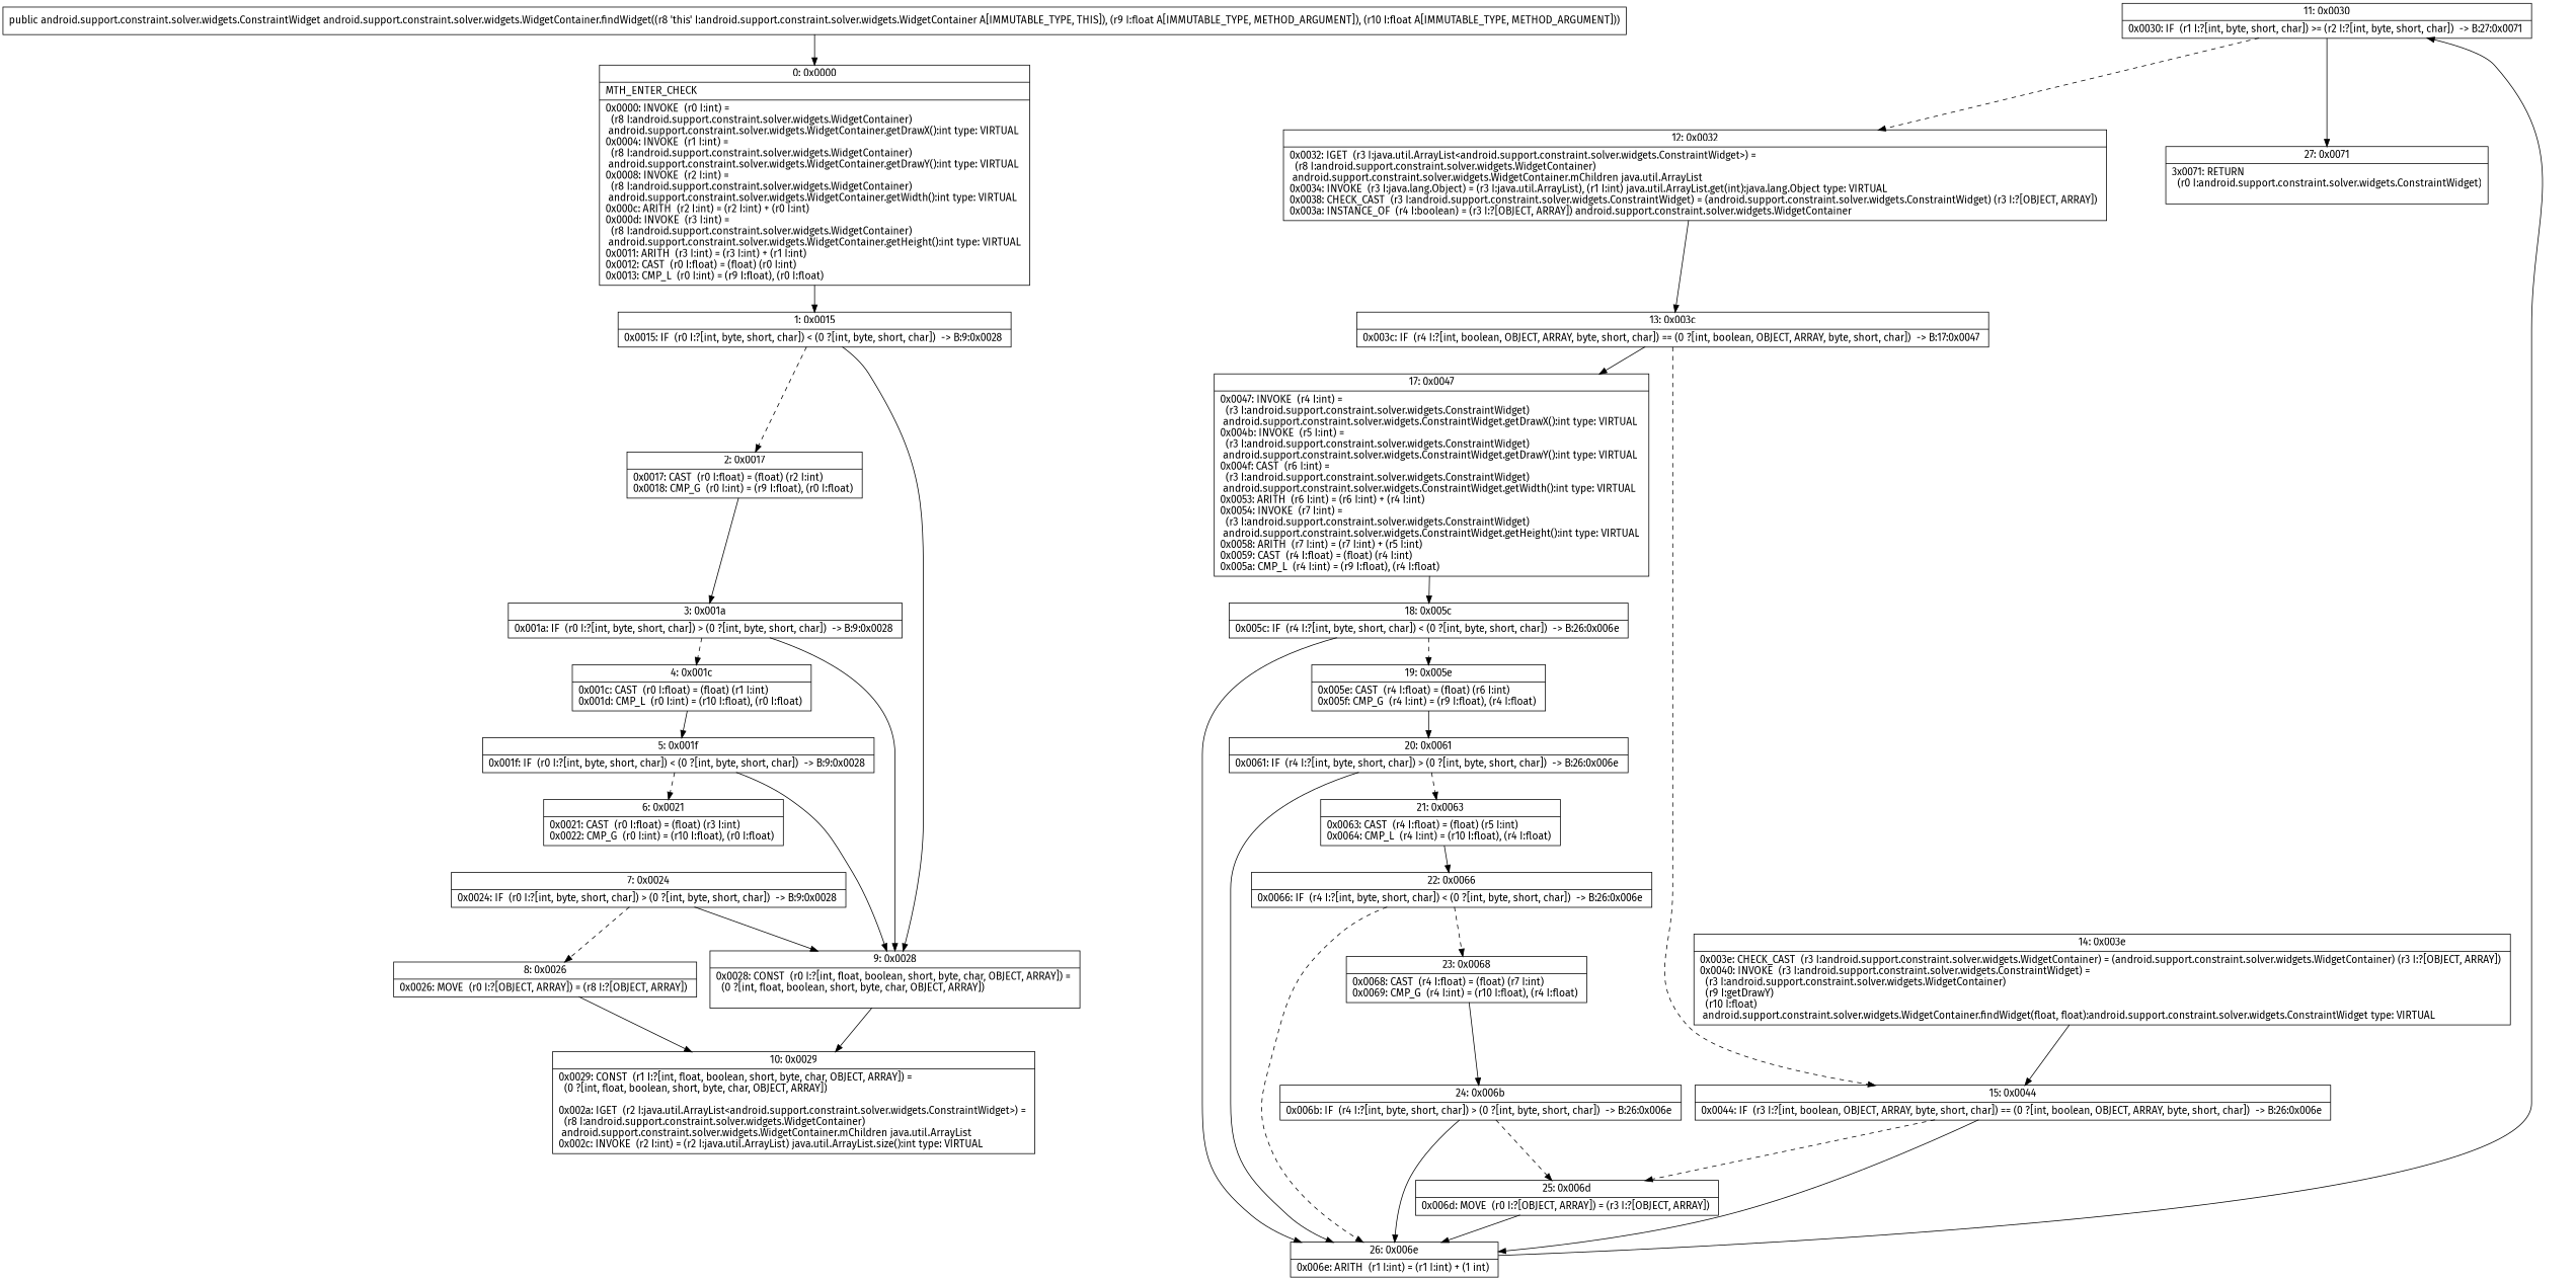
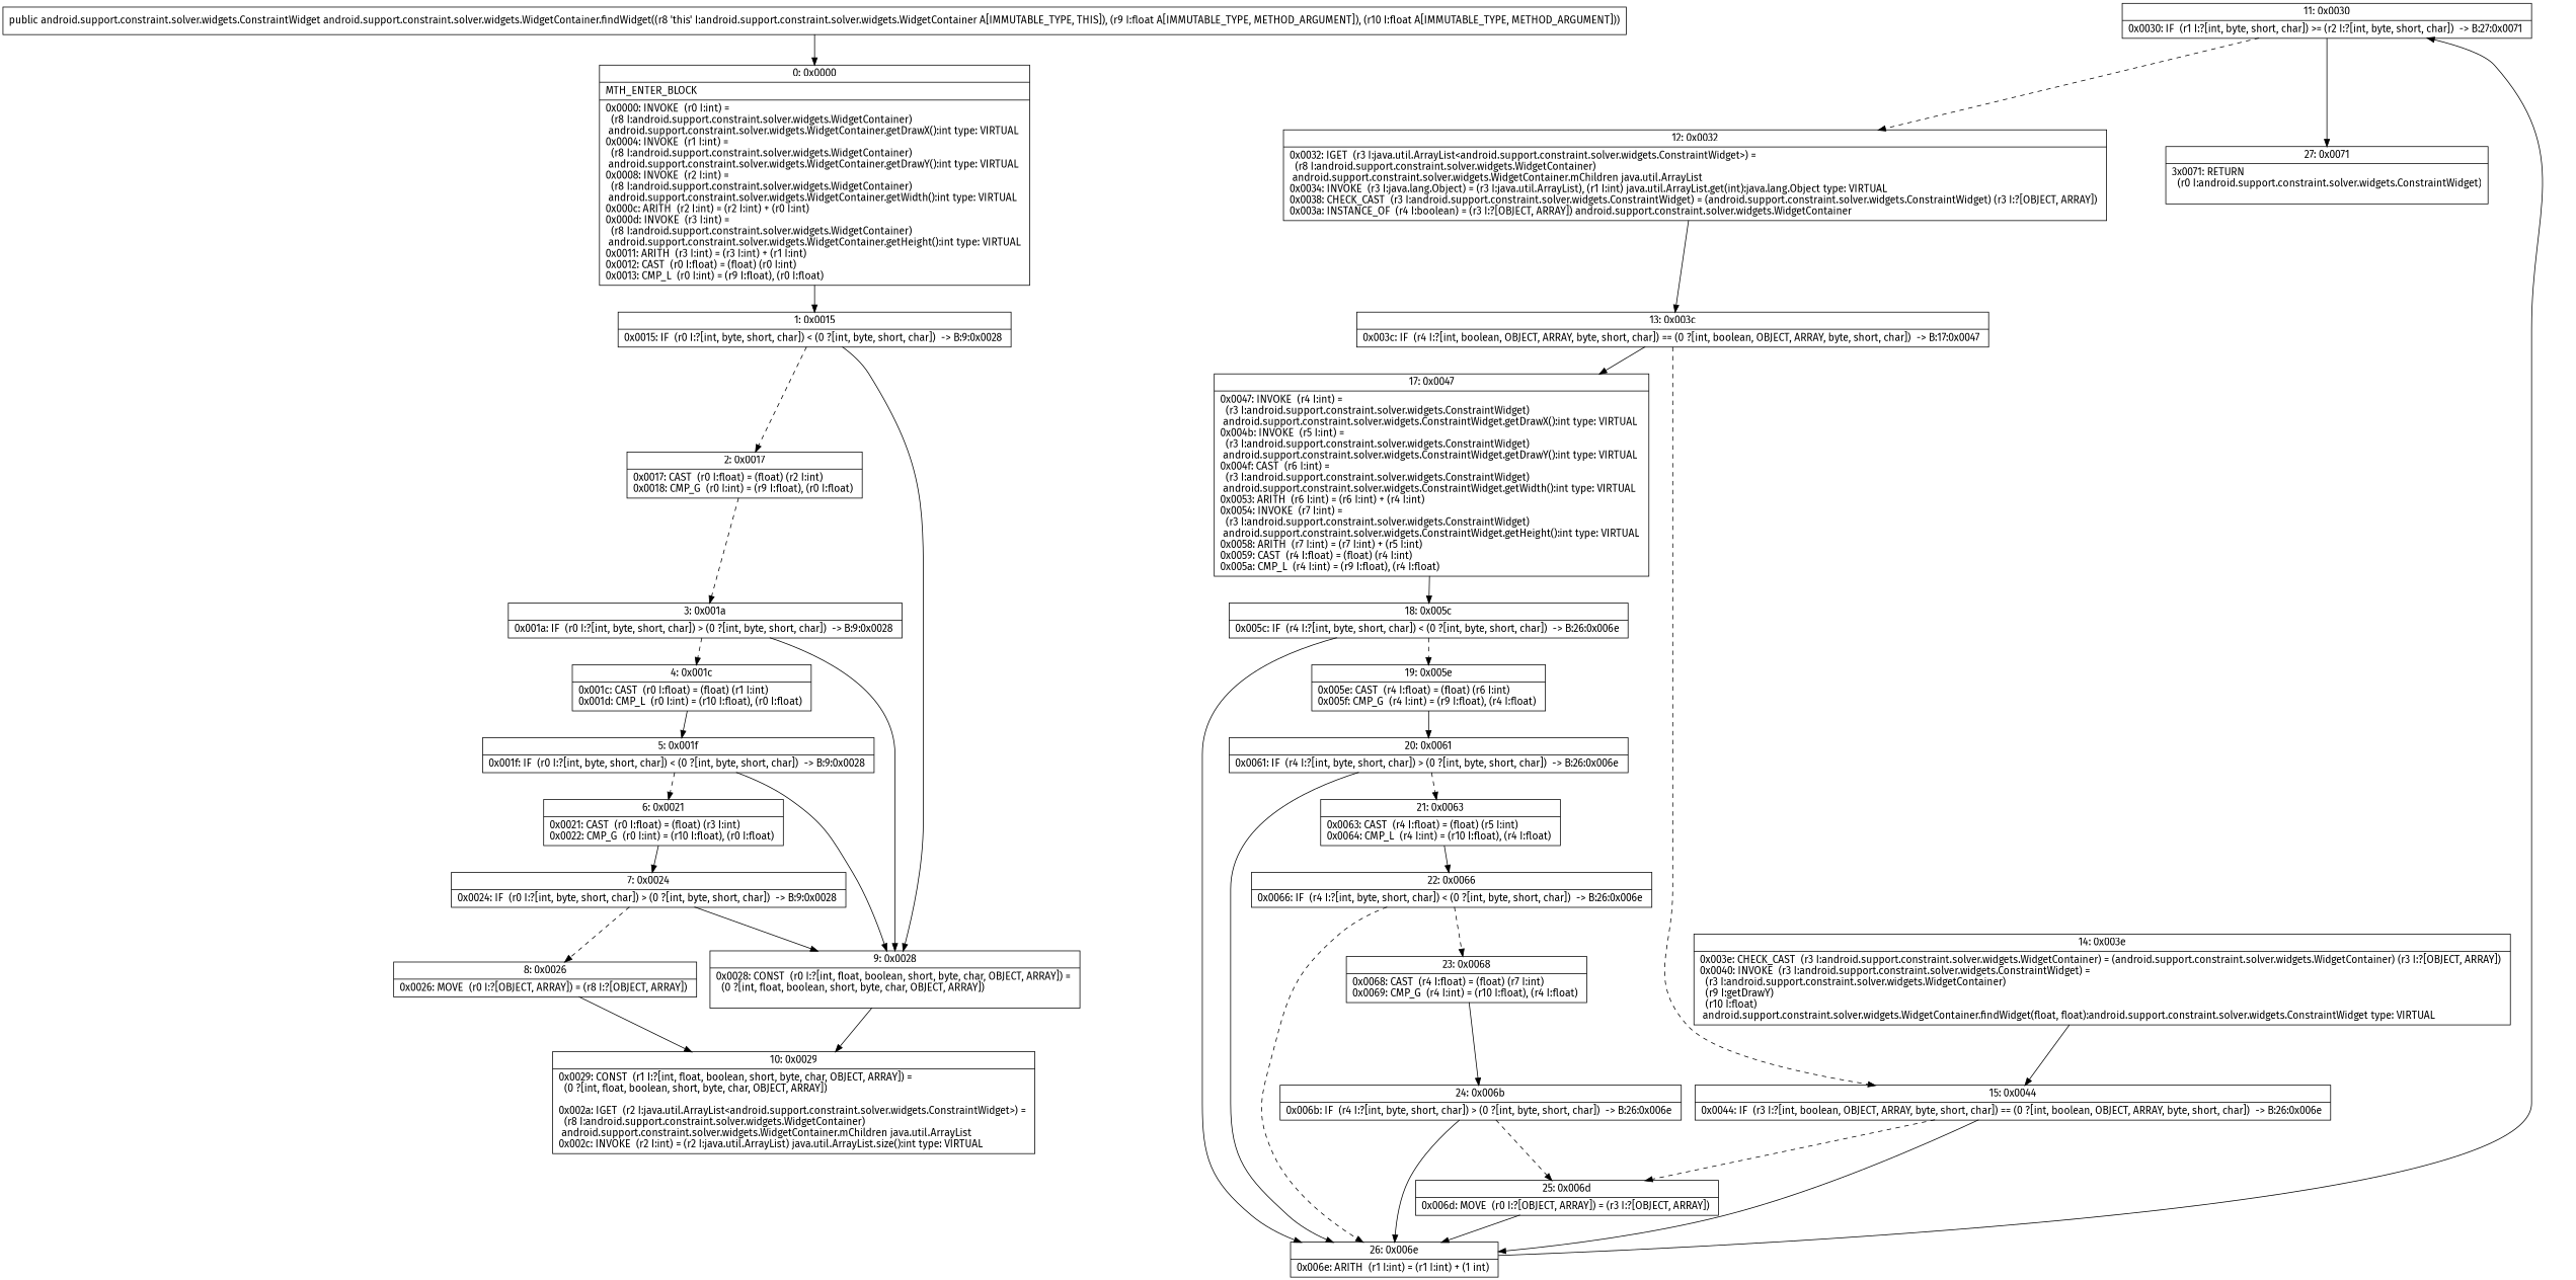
  digraph {
    fontname="Fira Sans"
    node [fontname="Fira Sans" shape=record]
    edge [fontname="Fira Sans"]
-   n1 [label="{0\:\ 0x0000|MTH_ENTER_CHECK\l|0x0000: INVOKE  (r0 I:int) = \l  (r8 I:android.support.constraint.solver.widgets.WidgetContainer)\l android.support.constraint.solver.widgets.WidgetContainer.getDrawX():int type: VIRTUAL \l0x0004: INVOKE  (r1 I:int) = \l  (r8 I:android.support.constraint.solver.widgets.WidgetContainer)\l android.support.constraint.solver.widgets.WidgetContainer.getDrawY():int type: VIRTUAL \l0x0008: INVOKE  (r2 I:int) = \l  (r8 I:android.support.constraint.solver.widgets.WidgetContainer)\l android.support.constraint.solver.widgets.WidgetContainer.getWidth():int type: VIRTUAL \l0x000c: ARITH  (r2 I:int) = (r2 I:int) + (r0 I:int) \l0x000d: INVOKE  (r3 I:int) = \l  (r8 I:android.support.constraint.solver.widgets.WidgetContainer)\l android.support.constraint.solver.widgets.WidgetContainer.getHeight():int type: VIRTUAL \l0x0011: ARITH  (r3 I:int) = (r3 I:int) + (r1 I:int) \l0x0012: CAST  (r0 I:float) = (float) (r0 I:int) \l0x0013: CMP_L  (r0 I:int) = (r9 I:float), (r0 I:float) \l}"]
+   n1 [label="{0\:\ 0x0000|MTH_ENTER_BLOCK\l|0x0000: INVOKE  (r0 I:int) = \l  (r8 I:android.support.constraint.solver.widgets.WidgetContainer)\l android.support.constraint.solver.widgets.WidgetContainer.getDrawX():int type: VIRTUAL \l0x0004: INVOKE  (r1 I:int) = \l  (r8 I:android.support.constraint.solver.widgets.WidgetContainer)\l android.support.constraint.solver.widgets.WidgetContainer.getDrawY():int type: VIRTUAL \l0x0008: INVOKE  (r2 I:int) = \l  (r8 I:android.support.constraint.solver.widgets.WidgetContainer)\l android.support.constraint.solver.widgets.WidgetContainer.getWidth():int type: VIRTUAL \l0x000c: ARITH  (r2 I:int) = (r2 I:int) + (r0 I:int) \l0x000d: INVOKE  (r3 I:int) = \l  (r8 I:android.support.constraint.solver.widgets.WidgetContainer)\l android.support.constraint.solver.widgets.WidgetContainer.getHeight():int type: VIRTUAL \l0x0011: ARITH  (r3 I:int) = (r3 I:int) + (r1 I:int) \l0x0012: CAST  (r0 I:float) = (float) (r0 I:int) \l0x0013: CMP_L  (r0 I:int) = (r9 I:float), (r0 I:float) \l}"]
    n2 [label="{1\:\ 0x0015|0x0015: IF  (r0 I:?[int, byte, short, char]) \< (0 ?[int, byte, short, char])  \-\> B:9:0x0028 \l}"]
    n3 [label="{2\:\ 0x0017|0x0017: CAST  (r0 I:float) = (float) (r2 I:int) \l0x0018: CMP_G  (r0 I:int) = (r9 I:float), (r0 I:float) \l}"]
    n4 [label="{9\:\ 0x0028|0x0028: CONST  (r0 I:?[int, float, boolean, short, byte, char, OBJECT, ARRAY]) = \l  (0 ?[int, float, boolean, short, byte, char, OBJECT, ARRAY])\l \l}"]
    n5 [label="{3\:\ 0x001a|0x001a: IF  (r0 I:?[int, byte, short, char]) \> (0 ?[int, byte, short, char])  \-\> B:9:0x0028 \l}"]
    n6 [label="{10\:\ 0x0029|0x0029: CONST  (r1 I:?[int, float, boolean, short, byte, char, OBJECT, ARRAY]) = \l  (0 ?[int, float, boolean, short, byte, char, OBJECT, ARRAY])\l \l0x002a: IGET  (r2 I:java.util.ArrayList\<android.support.constraint.solver.widgets.ConstraintWidget\>) = \l  (r8 I:android.support.constraint.solver.widgets.WidgetContainer)\l android.support.constraint.solver.widgets.WidgetContainer.mChildren java.util.ArrayList \l0x002c: INVOKE  (r2 I:int) = (r2 I:java.util.ArrayList) java.util.ArrayList.size():int type: VIRTUAL \l}"]
    n7 [label="{4\:\ 0x001c|0x001c: CAST  (r0 I:float) = (float) (r1 I:int) \l0x001d: CMP_L  (r0 I:int) = (r10 I:float), (r0 I:float) \l}"]
    n8 [label="{5\:\ 0x001f|0x001f: IF  (r0 I:?[int, byte, short, char]) \< (0 ?[int, byte, short, char])  \-\> B:9:0x0028 \l}"]
    n9 [label="{6\:\ 0x0021|0x0021: CAST  (r0 I:float) = (float) (r3 I:int) \l0x0022: CMP_G  (r0 I:int) = (r10 I:float), (r0 I:float) \l}"]
    n10 [label="{7\:\ 0x0024|0x0024: IF  (r0 I:?[int, byte, short, char]) \> (0 ?[int, byte, short, char])  \-\> B:9:0x0028 \l}"]
    n11 [label="{8\:\ 0x0026|0x0026: MOVE  (r0 I:?[OBJECT, ARRAY]) = (r8 I:?[OBJECT, ARRAY]) \l}"]
    n12 [label="{11\:\ 0x0030|0x0030: IF  (r1 I:?[int, byte, short, char]) \>= (r2 I:?[int, byte, short, char])  \-\> B:27:0x0071 \l}"]
    n13 [label="{12\:\ 0x0032|0x0032: IGET  (r3 I:java.util.ArrayList\<android.support.constraint.solver.widgets.ConstraintWidget\>) = \l  (r8 I:android.support.constraint.solver.widgets.WidgetContainer)\l android.support.constraint.solver.widgets.WidgetContainer.mChildren java.util.ArrayList \l0x0034: INVOKE  (r3 I:java.lang.Object) = (r3 I:java.util.ArrayList), (r1 I:int) java.util.ArrayList.get(int):java.lang.Object type: VIRTUAL \l0x0038: CHECK_CAST  (r3 I:android.support.constraint.solver.widgets.ConstraintWidget) = (android.support.constraint.solver.widgets.ConstraintWidget) (r3 I:?[OBJECT, ARRAY]) \l0x003a: INSTANCE_OF  (r4 I:boolean) = (r3 I:?[OBJECT, ARRAY]) android.support.constraint.solver.widgets.WidgetContainer \l}"]
    n14 [label="{27\:\ 0x0071|3x0071: RETURN  \l  (r0 I:android.support.constraint.solver.widgets.ConstraintWidget)\l \l}"]
    n15 [label="{13\:\ 0x003c|0x003c: IF  (r4 I:?[int, boolean, OBJECT, ARRAY, byte, short, char]) == (0 ?[int, boolean, OBJECT, ARRAY, byte, short, char])  \-\> B:17:0x0047 \l}"]
    n16 [label="{17\:\ 0x0047|0x0047: INVOKE  (r4 I:int) = \l  (r3 I:android.support.constraint.solver.widgets.ConstraintWidget)\l android.support.constraint.solver.widgets.ConstraintWidget.getDrawX():int type: VIRTUAL \l0x004b: INVOKE  (r5 I:int) = \l  (r3 I:android.support.constraint.solver.widgets.ConstraintWidget)\l android.support.constraint.solver.widgets.ConstraintWidget.getDrawY():int type: VIRTUAL \l0x004f: CAST  (r6 I:int) = \l  (r3 I:android.support.constraint.solver.widgets.ConstraintWidget)\l android.support.constraint.solver.widgets.ConstraintWidget.getWidth():int type: VIRTUAL \l0x0053: ARITH  (r6 I:int) = (r6 I:int) + (r4 I:int) \l0x0054: INVOKE  (r7 I:int) = \l  (r3 I:android.support.constraint.solver.widgets.ConstraintWidget)\l android.support.constraint.solver.widgets.ConstraintWidget.getHeight():int type: VIRTUAL \l0x0058: ARITH  (r7 I:int) = (r7 I:int) + (r5 I:int) \l0x0059: CAST  (r4 I:float) = (float) (r4 I:int) \l0x005a: CMP_L  (r4 I:int) = (r9 I:float), (r4 I:float) \l}"]
    n17 [label="{15\:\ 0x0044|0x0044: IF  (r3 I:?[int, boolean, OBJECT, ARRAY, byte, short, char]) == (0 ?[int, boolean, OBJECT, ARRAY, byte, short, char])  \-\> B:26:0x006e \l}"]
    n18 [label="{14\:\ 0x003e|0x003e: CHECK_CAST  (r3 I:android.support.constraint.solver.widgets.WidgetContainer) = (android.support.constraint.solver.widgets.WidgetContainer) (r3 I:?[OBJECT, ARRAY]) \l0x0040: INVOKE  (r3 I:android.support.constraint.solver.widgets.ConstraintWidget) = \l  (r3 I:android.support.constraint.solver.widgets.WidgetContainer)\l  (r9 I:getDrawY)\l  (r10 I:float)\l android.support.constraint.solver.widgets.WidgetContainer.findWidget(float, float):android.support.constraint.solver.widgets.ConstraintWidget type: VIRTUAL \l}"]
    n19 [label="{18\:\ 0x005c|0x005c: IF  (r4 I:?[int, byte, short, char]) \< (0 ?[int, byte, short, char])  \-\> B:26:0x006e \l}"]
    n20 [label="{25\:\ 0x006d|0x006d: MOVE  (r0 I:?[OBJECT, ARRAY]) = (r3 I:?[OBJECT, ARRAY]) \l}"]
    n21 [label="{26\:\ 0x006e|0x006e: ARITH  (r1 I:int) = (r1 I:int) + (1 int) \l}"]
    n22 [label="{19\:\ 0x005e|0x005e: CAST  (r4 I:float) = (float) (r6 I:int) \l0x005f: CMP_G  (r4 I:int) = (r9 I:float), (r4 I:float) \l}"]
    n23 [label="{20\:\ 0x0061|0x0061: IF  (r4 I:?[int, byte, short, char]) \> (0 ?[int, byte, short, char])  \-\> B:26:0x006e \l}"]
    n24 [label="{21\:\ 0x0063|0x0063: CAST  (r4 I:float) = (float) (r5 I:int) \l0x0064: CMP_L  (r4 I:int) = (r10 I:float), (r4 I:float) \l}"]
    n25 [label="{22\:\ 0x0066|0x0066: IF  (r4 I:?[int, byte, short, char]) \< (0 ?[int, byte, short, char])  \-\> B:26:0x006e \l}"]
    n26 [label="{23\:\ 0x0068|0x0068: CAST  (r4 I:float) = (float) (r7 I:int) \l0x0069: CMP_G  (r4 I:int) = (r10 I:float), (r4 I:float) \l}"]
    n27 [label="{24\:\ 0x006b|0x006b: IF  (r4 I:?[int, byte, short, char]) \> (0 ?[int, byte, short, char])  \-\> B:26:0x006e \l}"]
    n28 [label="{public android.support.constraint.solver.widgets.ConstraintWidget android.support.constraint.solver.widgets.WidgetContainer.findWidget((r8 'this' I:android.support.constraint.solver.widgets.WidgetContainer A[IMMUTABLE_TYPE, THIS]), (r9 I:float A[IMMUTABLE_TYPE, METHOD_ARGUMENT]), (r10 I:float A[IMMUTABLE_TYPE, METHOD_ARGUMENT])) }"]
    n1 -> n2
    n2 -> n3 [style=dashed]
    n2 -> n4
-   n3 -> n5
+   n3 -> n5 [style=dashed]
    n4 -> n6
    n5 -> n4
    n5 -> n7 [style=dashed]
    n7 -> n8
    n8 -> n4
    n8 -> n9 [style=dashed]
+   n9 -> n10
    n10 -> n4
    n10 -> n11 [style=dashed]
    n11 -> n6
    n12 -> n13 [style=dashed]
    n12 -> n14
    n13 -> n15
    n15 -> n16
    n15 -> n17 [style=dashed]
    n16 -> n19
    n17 -> n20 [style=dashed]
    n17 -> n21
    n18 -> n17
    n19 -> n21
    n19 -> n22 [style=dashed]
    n20 -> n21
    n21 -> n12
    n22 -> n23
    n23 -> n21
    n23 -> n24 [style=dashed]
    n24 -> n25
    n25 -> n21 [style=dashed]
    n25 -> n26 [style=dashed]
    n26 -> n27
    n27 -> n20 [style=dashed]
    n27 -> n21
    n28 -> n1
  }
